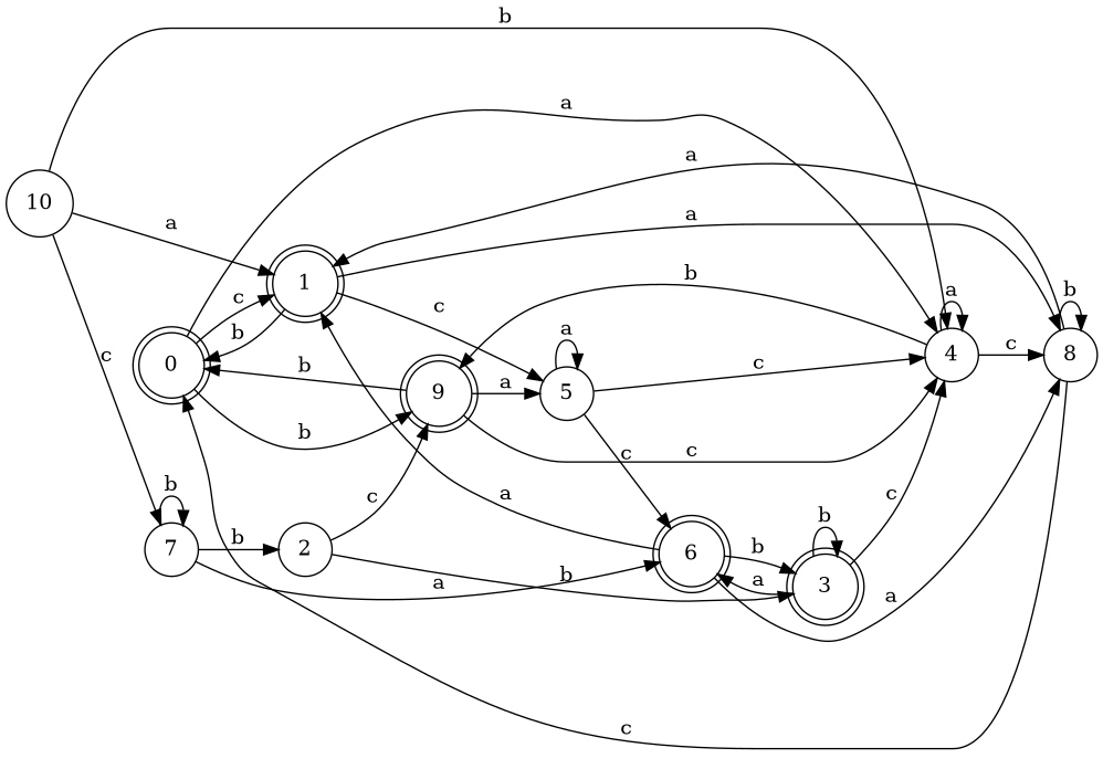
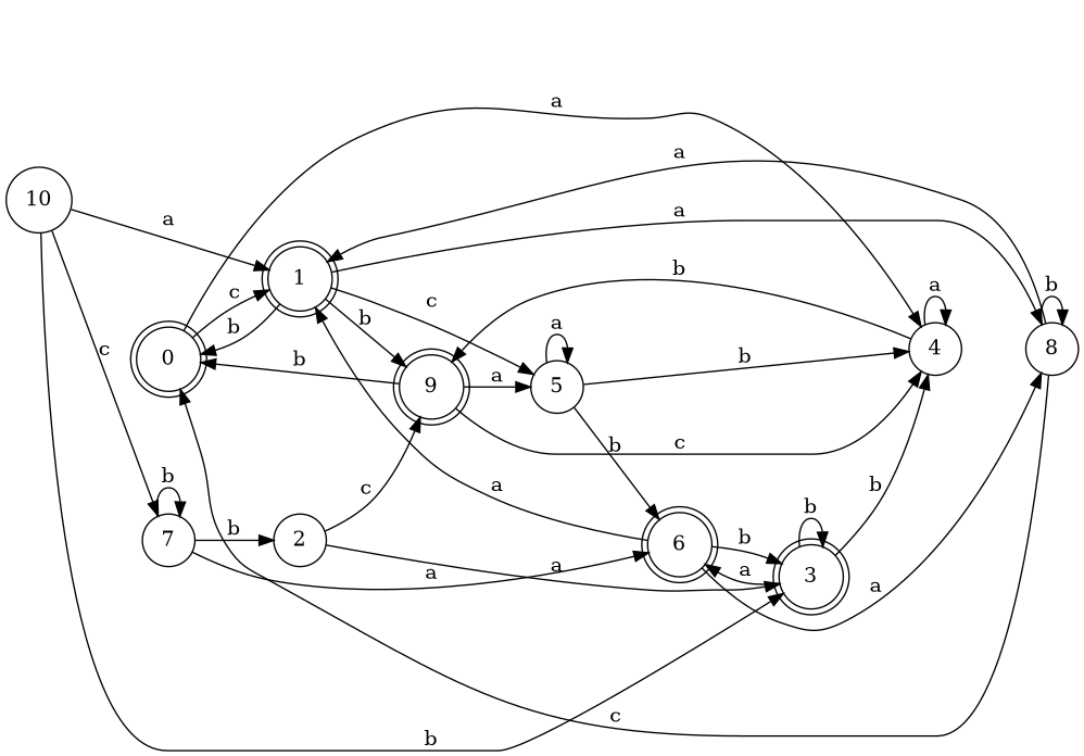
  digraph {
    rankdir=LR
    node [color=black fillcolor=white shape=circle style=filled]
    n1 [label=0 shape=doublecircle style="rounded,filled"]
    n2 [label=1 shape=doublecircle style="rounded,filled"]
    n3 [label=4]
    n4 [label=9 shape=doublecircle style="rounded,filled"]
    n5 [label=5]
    n6 [label=8]
    n7 [label=6 shape=doublecircle style="rounded,filled"]
    n8 [label=2]
    n9 [label=3 shape=doublecircle style="rounded,filled"]
    n10 [label=7]
    n11 [label=10]
    n1 -> n2 [label=c]
    n1 -> n3 [label=a]
-   n1 -> n4 [label=b]
+   n2 -> n4 [label=b]
    n2 -> n1 [label=b]
    n2 -> n5 [label=c]
    n2 -> n6 [label=a]
    n3 -> n3 [label=a]
    n3 -> n4 [label=b]
-   n3 -> n6 [label=c]
    n4 -> n1 [label=b]
    n4 -> n3 [label=c]
    n4 -> n5 [label=a]
-   n5 -> n3 [label=c]
+   n5 -> n3 [label=b]
    n5 -> n5 [label=a]
-   n5 -> n7 [label=c]
+   n5 -> n7 [label=b]
    n6 -> n1 [label=c]
    n6 -> n2 [label=a]
    n6 -> n6 [label=b]
    n7 -> n2 [label=a]
    n7 -> n6 [label=a]
    n7 -> n9 [label=b]
    n8 -> n4 [label=c]
-   n8 -> n9 [label=b]
-   n9 -> n3 [label=c]
+   n8 -> n9 [label=a]
+   n9 -> n3 [label=b]
    n9 -> n7 [label=a]
    n9 -> n9 [label=b]
    n10 -> n7 [label=a]
    n10 -> n8 [label=b]
    n10 -> n10 [label=b]
    n11 -> n2 [label=a]
-   n11 -> n3 [label=b]
+   n11 -> n9 [label=b]
    n11 -> n10 [label=c]
  }
